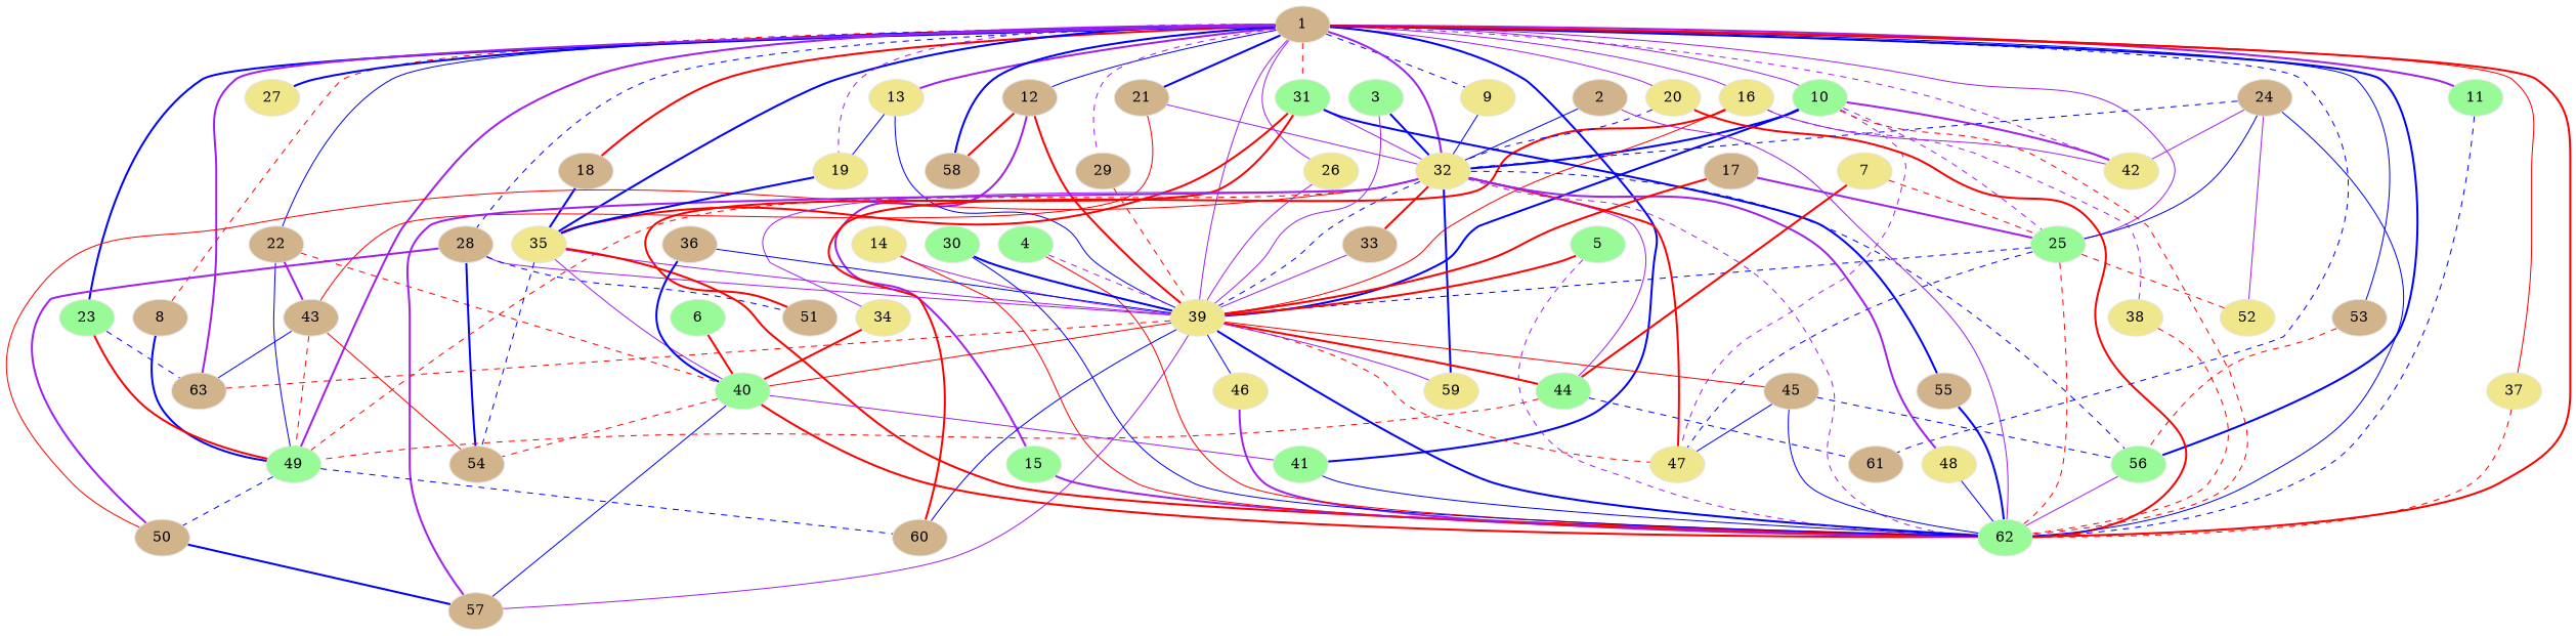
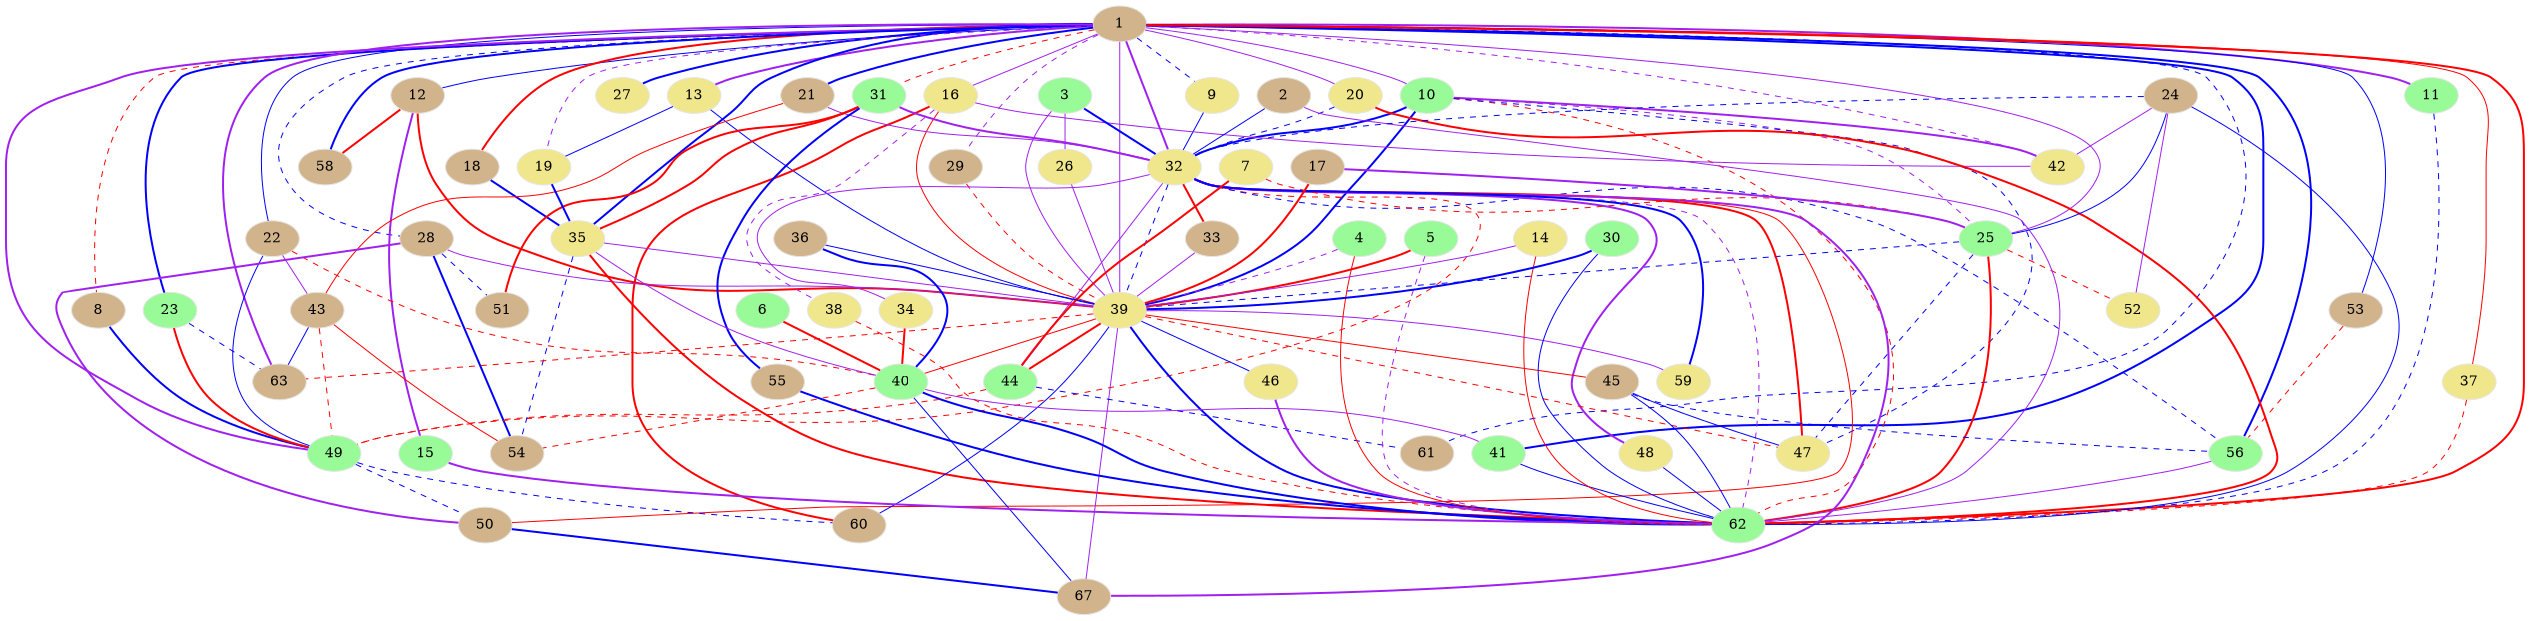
  graph {
    node [color=gray90 fillcolor=tan style=filled]
    edge [color=blue style=solid weight=1.0]
    1
    8
    9 [fillcolor=khaki]
    10 [fillcolor=palegreen]
    11 [fillcolor=palegreen]
    12
    13 [fillcolor=khaki]
    16 [fillcolor=khaki]
    18
    20 [fillcolor=khaki]
    21
    22
    23 [fillcolor=palegreen]
    25 [fillcolor=palegreen]
    26 [fillcolor=khaki]
    27 [fillcolor=khaki]
    28
    29
    31 [fillcolor=palegreen]
    32 [fillcolor=khaki]
    35 [fillcolor=khaki]
    37 [fillcolor=khaki]
    39 [fillcolor=khaki]
    41 [fillcolor=palegreen]
    42 [fillcolor=khaki]
    49 [fillcolor=palegreen]
    53
    56 [fillcolor=palegreen]
    58
    61
    62 [fillcolor=palegreen]
    63
    19 [fillcolor=khaki]
    6 [fillcolor=palegreen]
    40 [fillcolor=palegreen]
    47 [fillcolor=khaki]
    15 [fillcolor=palegreen]
    38 [fillcolor=khaki]
    60
    43
    52 [fillcolor=khaki]
    50
    51
    54
    55
    44 [fillcolor=palegreen]
    33
    34 [fillcolor=khaki]
    48 [fillcolor=khaki]
-   57
+   57 [label=67]
    59 [fillcolor=khaki]
    45
    46 [fillcolor=khaki]
    2
    3 [fillcolor=palegreen]
    4 [fillcolor=palegreen]
    5 [fillcolor=palegreen]
    7 [fillcolor=khaki]
    14 [fillcolor=khaki]
    17
    24
    30 [fillcolor=palegreen]
    36
    1 -- 8 [color=red style=dashed]
    1 -- 9 [style=dashed]
    1 -- 10 [color=purple weight=5.0]
    1 -- 11 [color=purple style=bold weight=2.0]
    1 -- 12 [weight=2.0]
    1 -- 13 [color=purple style=bold]
    1 -- 16 [color=purple]
    1 -- 18 [color=red style=bold]
    1 -- 20 [color=purple]
    1 -- 21 [style=bold weight=2.0]
    1 -- 22
    1 -- 23 [style=bold weight=2.0]
    1 -- 25 [color=purple]
-   1 -- 26 [color=purple]
+   3 -- 26 [color=purple]
    1 -- 27 [style=bold weight=2.0]
    1 -- 28 [style=dashed weight=2.0]
    1 -- 29 [color=purple style=dashed]
    1 -- 31 [color=red style=dashed weight=2.0]
    1 -- 32 [color=purple style=bold weight=5.0]
    1 -- 35 [style=bold]
    1 -- 37 [color=red]
    1 -- 39 [color=purple weight=9.0]
    1 -- 41 [style=bold]
    1 -- 42 [color=purple style=dashed]
    1 -- 49 [color=purple style=bold]
    1 -- 53
    1 -- 56 [style=bold weight=2.0]
    1 -- 58 [style=bold]
    1 -- 61 [style=dashed]
    1 -- 62 [color=red style=bold weight=8.0]
    1 -- 63 [color=purple style=bold]
    1 -- 19 [color=purple style=dashed]
    8 -- 49 [style=bold]
    9 -- 32
    10 -- 25 [color=purple style=dashed]
    10 -- 32 [style=bold]
    10 -- 39 [style=bold weight=2.0]
    10 -- 42 [color=purple style=bold]
    10 -- 62 [color=red style=dashed weight=2.0]
-   10 -- 47 [color=purple style=dashed]
+   10 -- 47 [style=dashed]
    11 -- 62 [style=dashed]
    12 -- 39 [color=red style=bold]
    12 -- 58 [color=red style=bold]
    12 -- 15 [color=purple style=bold]
    13 -- 39
    13 -- 19
    16 -- 39 [color=red weight=2.0]
    16 -- 42 [color=purple]
    16 -- 38 [color=purple style=dashed]
    16 -- 60 [color=red style=bold]
    18 -- 35 [style=bold]
    20 -- 32 [style=dashed]
    20 -- 62 [color=red style=bold]
    21 -- 32 [color=purple]
    21 -- 43 [color=red]
    22 -- 49
    22 -- 40 [color=red style=dashed]
-   22 -- 43 [color=purple style=bold]
+   22 -- 43 [color=purple]
    23 -- 49 [color=red style=bold]
    23 -- 63 [style=dashed]
    25 -- 39 [style=dashed]
-   25 -- 62 [color=red style=dashed]
+   25 -- 62 [color=red style=bold]
    25 -- 47 [style=dashed]
    25 -- 52 [color=red style=dashed]
    26 -- 39 [color=purple]
    28 -- 39 [color=purple weight=2.0]
    28 -- 50 [color=purple style=bold]
    28 -- 51 [style=dashed]
    28 -- 54 [style=bold]
    29 -- 39 [color=red style=dashed]
-   31 -- 32 [color=purple]
+   31 -- 32 [color=purple style=bold]
    31 -- 35 [color=red style=bold]
    31 -- 51 [color=red style=bold]
    31 -- 55 [style=bold]
    32 -- 39 [style=dashed weight=2.0]
    32 -- 49 [color=red style=dashed]
    32 -- 56 [style=dashed]
    32 -- 62 [color=purple style=dashed weight=2.0]
    32 -- 47 [color=red style=bold]
    32 -- 50 [color=red]
    32 -- 44 [color=purple]
    32 -- 33 [color=red style=bold]
    32 -- 34 [color=purple]
    32 -- 48 [color=purple style=bold]
    32 -- 57 [color=purple style=bold]
    32 -- 59 [style=bold]
    35 -- 39 [color=purple weight=2.0]
    35 -- 62 [color=red style=bold]
    35 -- 40 [color=purple]
    35 -- 54 [style=dashed]
    37 -- 62 [color=red style=dashed]
    39 -- 62 [style=bold weight=5.0]
    39 -- 63 [color=red style=dashed]
    39 -- 40 [color=red weight=3.0]
    39 -- 47 [color=red style=dashed weight=2.0]
    39 -- 60 [weight=2.0]
    39 -- 44 [color=red style=bold]
    39 -- 57 [color=purple]
    39 -- 59 [color=purple]
    39 -- 45 [color=red]
    39 -- 46
    41 -- 62
    49 -- 60 [style=dashed]
    49 -- 50 [style=dashed]
    53 -- 56 [color=red style=dashed]
    56 -- 62 [color=purple]
    19 -- 35 [style=bold]
    6 -- 40 [color=red style=bold]
    40 -- 41 [color=purple]
-   40 -- 62 [color=red style=bold]
+   40 -- 62 [style=bold]
    40 -- 54 [color=red style=dashed]
    40 -- 57
    15 -- 62 [color=purple style=bold]
    38 -- 62 [color=red style=dashed]
    43 -- 49 [color=red style=dashed]
    43 -- 63
    43 -- 54 [color=red]
    50 -- 57 [style=bold]
    55 -- 62 [style=bold]
    44 -- 49 [color=red style=dashed]
    44 -- 61 [style=dashed]
    33 -- 39 [color=purple]
    34 -- 40 [color=red style=bold]
    48 -- 62 [weight=3.0]
    45 -- 56 [style=dashed]
    45 -- 62
    45 -- 47
    46 -- 62 [color=purple style=bold]
    2 -- 32
    2 -- 62 [color=purple]
    3 -- 32 [style=bold]
    3 -- 39 [color=purple]
    4 -- 39 [color=purple style=dashed]
    4 -- 62 [color=red]
    5 -- 39 [color=red style=bold]
    5 -- 62 [color=purple style=dashed]
    7 -- 25 [color=red style=dashed]
    7 -- 44 [color=red style=bold]
    14 -- 39 [color=purple]
    14 -- 62 [color=red]
    17 -- 25 [color=purple style=bold]
    17 -- 39 [color=red style=bold]
    24 -- 25
    24 -- 32 [style=dashed]
    24 -- 42 [color=purple]
    24 -- 62 [weight=3.0]
    24 -- 52 [color=purple]
    30 -- 39 [style=bold]
    30 -- 62
    36 -- 39
    36 -- 40 [style=bold]
  }
